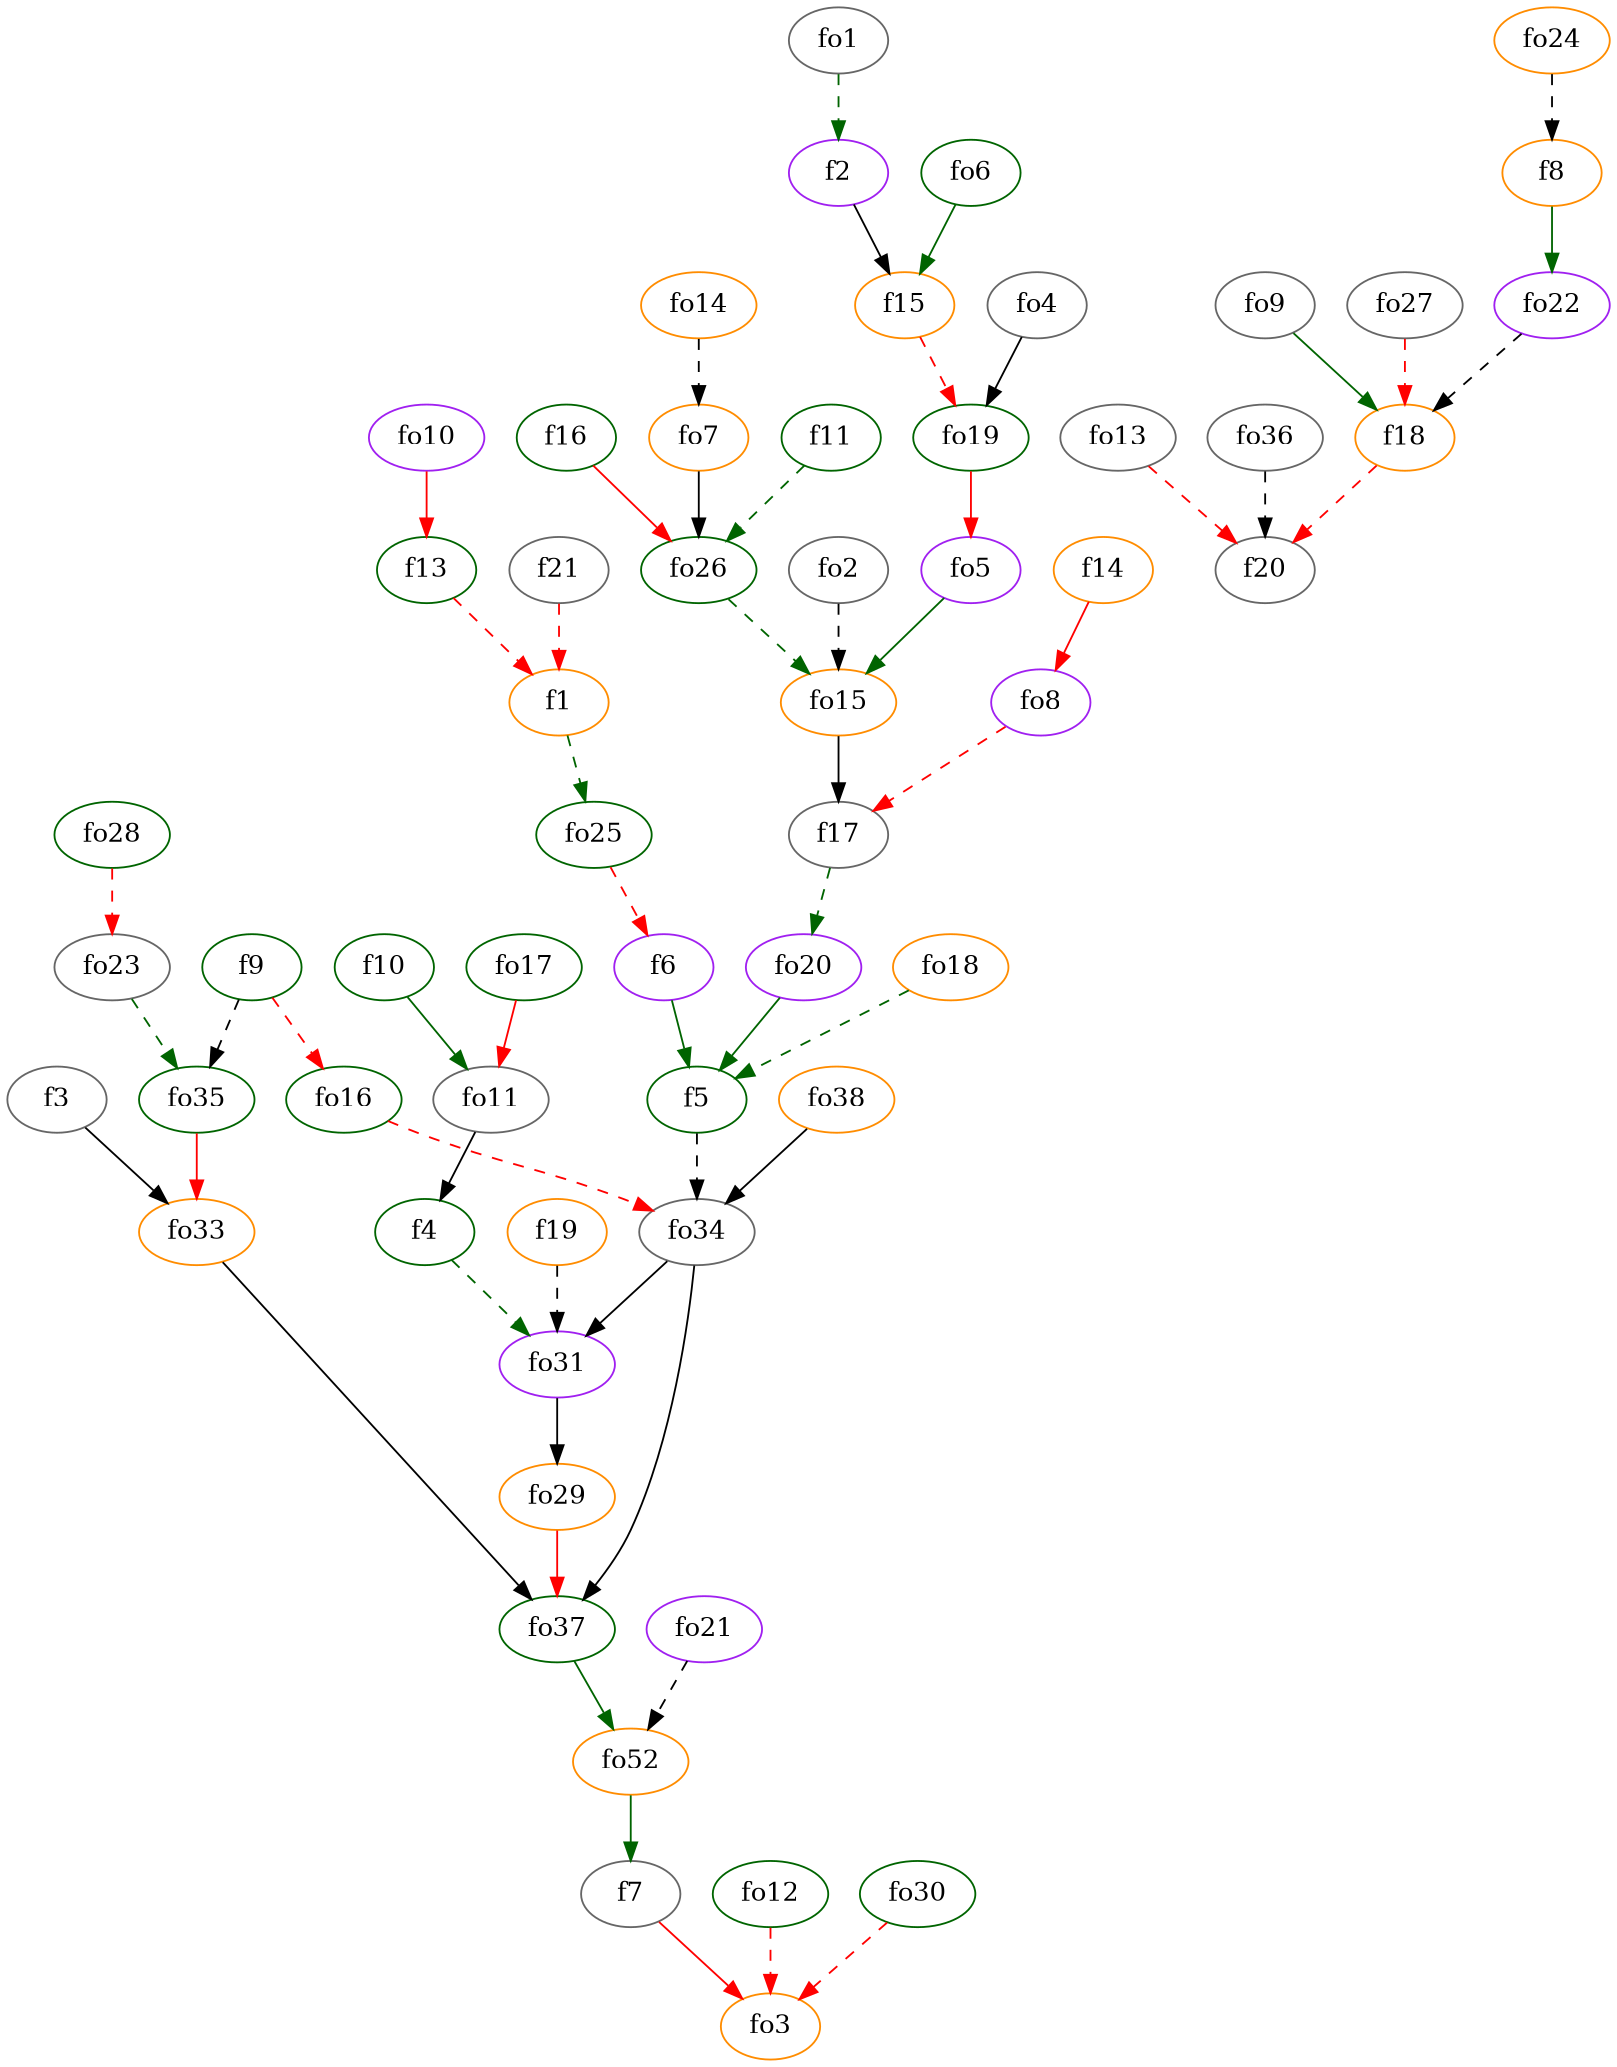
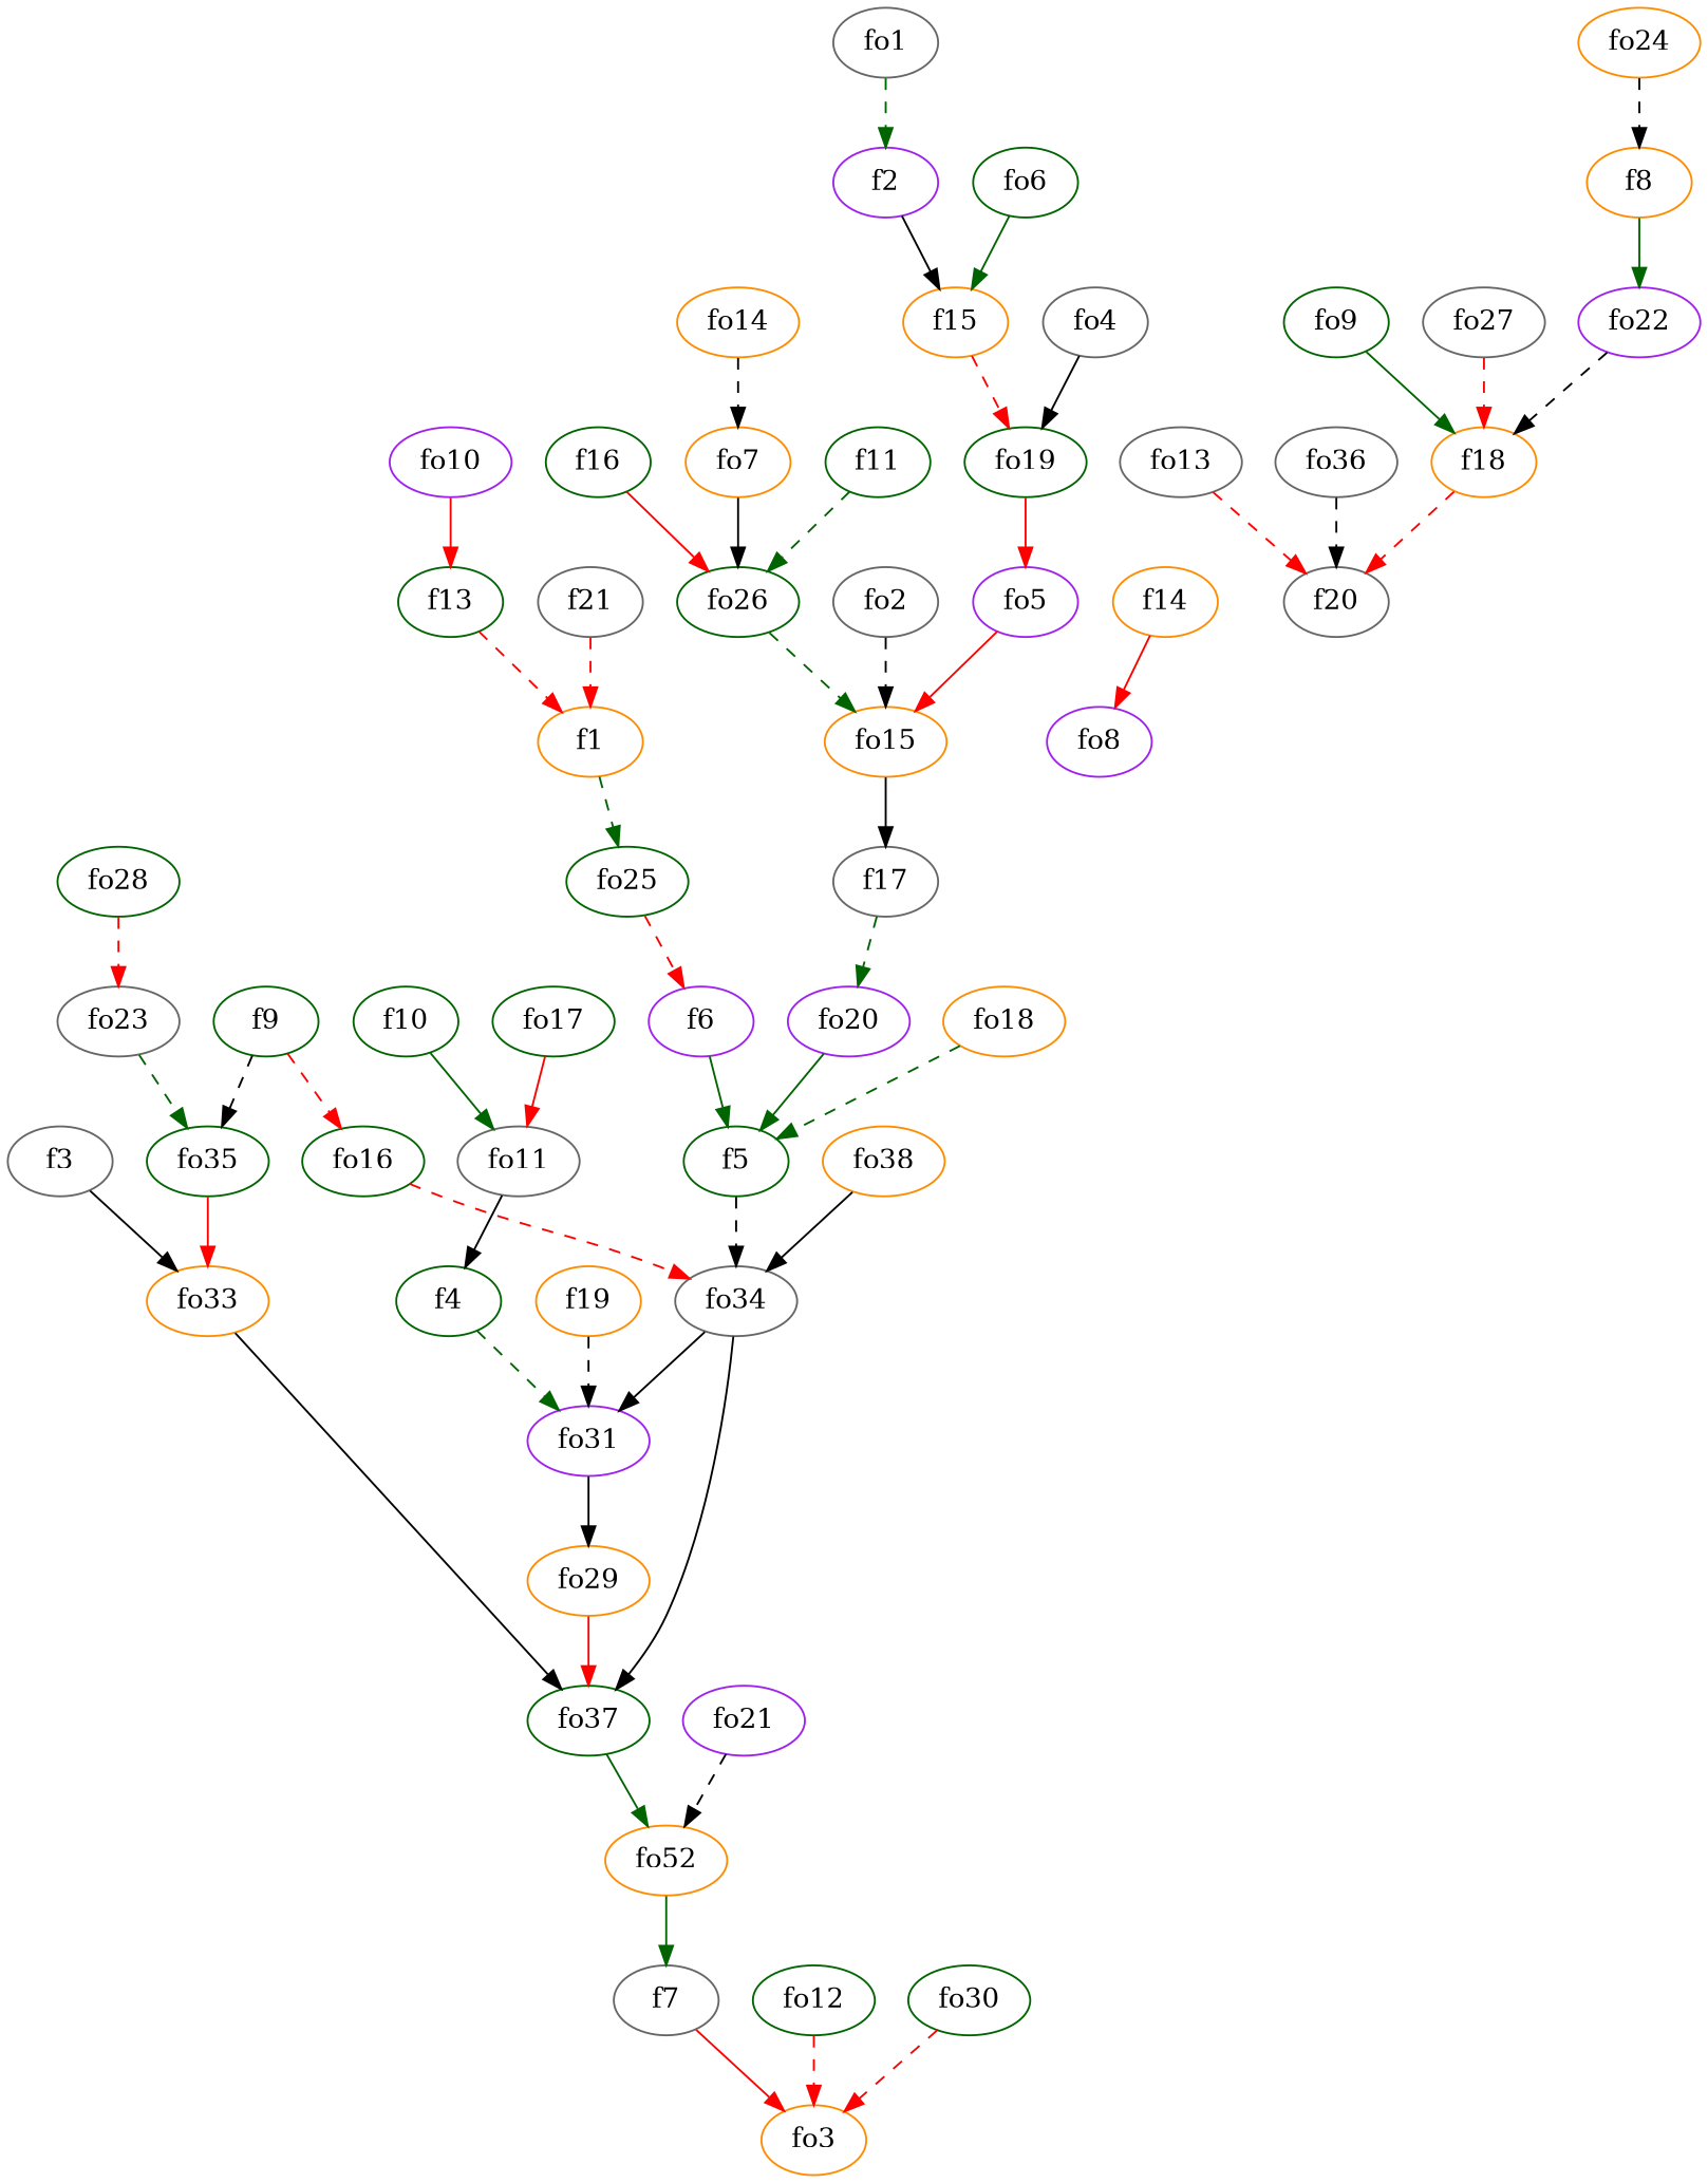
  strict digraph {
    node [color=darkgreen]
    edge [color=red style=dashed weight=2]
    f1 [color=darkorange]
    fo25
    f6 [color=purple]
    f2 [color=purple]
    f15 [color=darkorange]
    fo19
    f3 [color=gray40]
    fo33 [color=darkorange]
    fo37
    fo31 [color=purple]
    f4
    fo29 [color=darkorange]
    fo34 [color=gray40]
    f5
    f7 [color=gray40]
    fo3 [color=darkorange]
    f8 [color=darkorange]
    fo22 [color=purple]
    f18 [color=darkorange]
    f9
    fo16
    fo35
    fo11 [color=gray40]
    f10
    f11
    fo26
    fo15 [color=darkorange]
    f17 [color=gray40]
    fo20 [color=purple]
    f13
    f14 [color=darkorange]
    fo8 [color=purple]
    f16
    f20 [color=gray40]
    f19 [color=darkorange]
    f21 [color=gray40]
    fo1 [color=gray40]
    fo2 [color=gray40]
    fo4 [color=gray40]
    fo5 [color=purple]
    fo6
    fo7 [color=darkorange]
-   fo9 [color=gray40]
+   fo9
    fo10 [color=purple]
    fo12
    fo13 [color=gray40]
    fo14 [color=darkorange]
    fo17
    fo23 [color=gray40]
    fo28
    fo18 [color=darkorange]
    fo21 [color=purple]
    n53 [color=darkorange label=fo52]
    fo24 [color=darkorange]
    fo27 [color=gray40]
    fo30
    fo36 [color=gray40]
    fo38 [color=darkorange]
    f1 -> fo25 [color=darkgreen]
    fo25 -> f6
    f6 -> f5 [color=darkgreen style=solid]
    f2 -> f15 [color=black style=solid]
    f15 -> fo19
    fo19 -> fo5 [style=solid]
    f3 -> fo33 [color=black style=solid]
    fo33 -> fo37 [color=black style=solid]
    fo37 -> n53 [color=darkgreen style=solid]
    fo31 -> fo29 [color=black style=solid]
    f4 -> fo31 [color=darkgreen]
    fo29 -> fo37 [style=solid]
    fo34 -> fo37 [color=black style=solid]
    fo34 -> fo31 [color=black style=solid]
    f5 -> fo34 [color=black]
    f7 -> fo3 [style=solid]
    f8 -> fo22 [color=darkgreen style=solid]
    fo22 -> f18 [color=black]
    f18 -> f20
    f9 -> fo16
    f9 -> fo35 [color=black]
    fo16 -> fo34
    fo35 -> fo33 [style=solid]
    fo11 -> f4 [color=black style=solid]
    f10 -> fo11 [color=darkgreen style=solid]
    f11 -> fo26 [color=darkgreen]
    fo26 -> fo15 [color=darkgreen]
    fo15 -> f17 [color=black style=solid]
    f17 -> fo20 [color=darkgreen]
    fo20 -> f5 [color=darkgreen style=solid]
    f13 -> f1
    f14 -> fo8 [style=solid]
-   fo8 -> f17
    f16 -> fo26 [style=solid]
    f19 -> fo31 [color=black]
    f21 -> f1
    fo1 -> f2 [color=darkgreen]
    fo2 -> fo15 [color=black]
    fo4 -> fo19 [color=black style=solid]
-   fo5 -> fo15 [color=darkgreen style=solid]
+   fo5 -> fo15 [style=solid]
    fo6 -> f15 [color=darkgreen style=solid]
    fo7 -> fo26 [color=black style=solid]
    fo9 -> f18 [color=darkgreen style=solid]
    fo10 -> f13 [style=solid]
    fo12 -> fo3
    fo13 -> f20
    fo14 -> fo7 [color=black]
    fo17 -> fo11 [style=solid]
    fo23 -> fo35 [color=darkgreen]
    fo28 -> fo23
    fo18 -> f5 [color=darkgreen]
    fo21 -> n53 [color=black]
    n53 -> f7 [color=darkgreen style=solid]
    fo24 -> f8 [color=black]
    fo27 -> f18
    fo30 -> fo3
    fo36 -> f20 [color=black]
    fo38 -> fo34 [color=black style=solid]
  }
